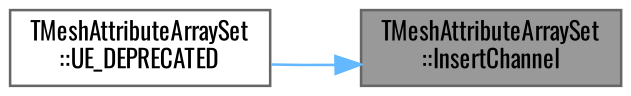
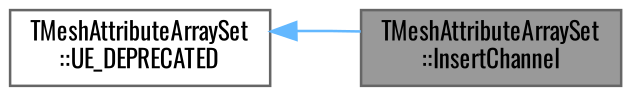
  digraph {
    rankdir=RL
    fontname=Oswald
    node [fontname=Oswald fontsize=10 shape=box style=filled]
    n1 [color=gray40 fillcolor=grey60 fontcolor=black height=0.2 label="TMeshAttributeArraySet\l::InsertChannel" width=0.4]
    n2 [color=grey40 fillcolor=white height=0.2 label="TMeshAttributeArraySet\l::UE_DEPRECATED" width=0.4]
-   n1 -> n2 [color=steelblue1 dir=back fontname=Oswald fontsize=10 labelfontname=Helvetica labelfontsize=10 style=solid]
+   n2 -> n1 [color=steelblue1 dir=back fontname=Oswald fontsize=10 labelfontname=Helvetica labelfontsize=10 style=solid]
  }
